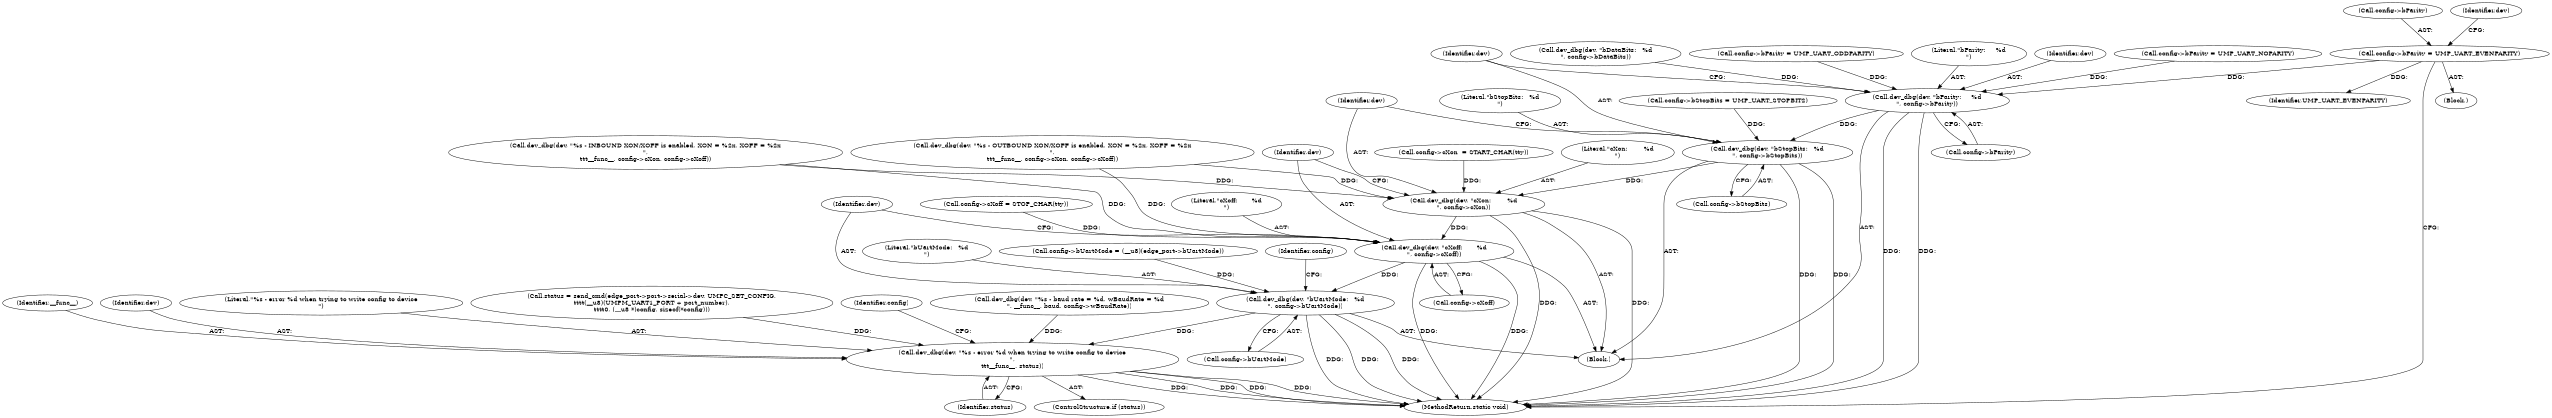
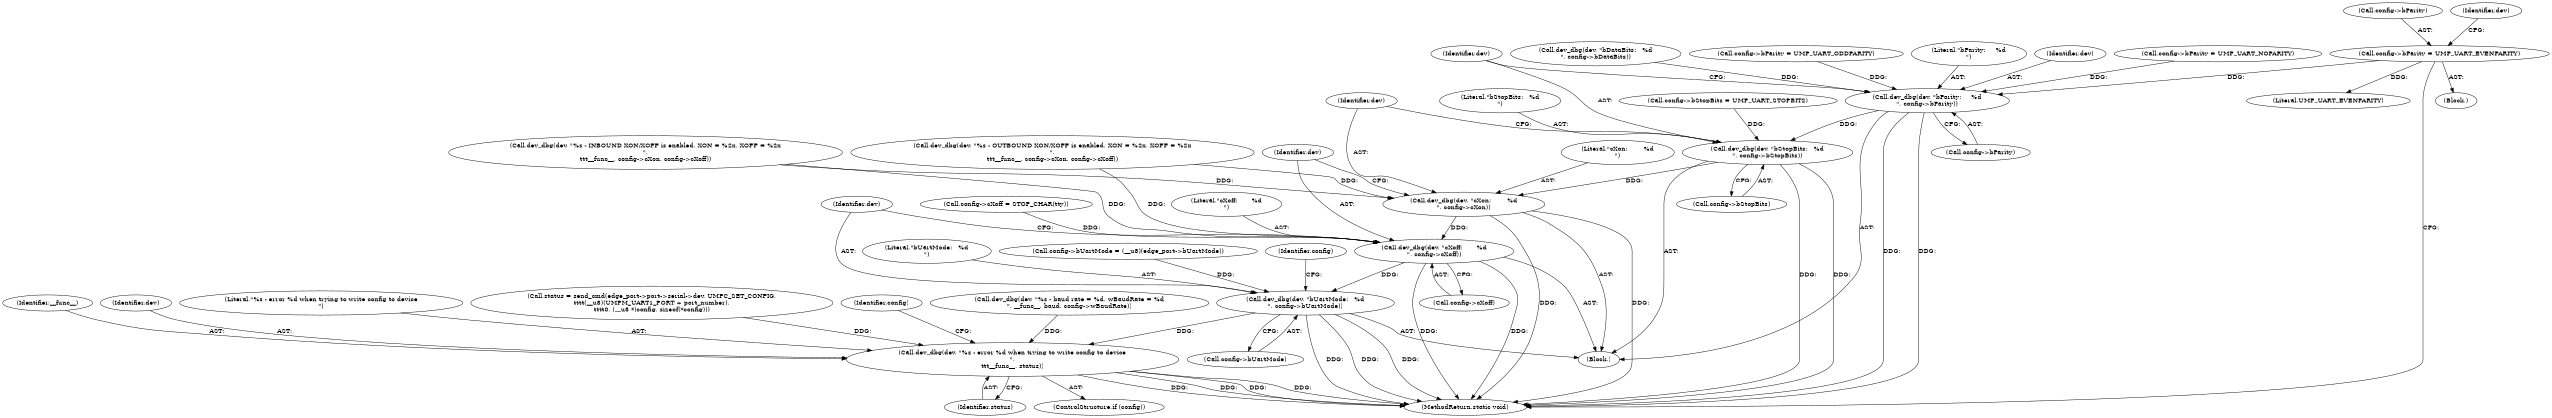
  digraph {
    n1 [label="(Call,config->bParity = UMP_UART_EVENPARITY)"]
    n2 [label="(Call,dev_dbg(dev, \"bParity:     %d\n\", config->bParity))"]
    n3 [label="(MethodReturn,static void)"]
    n4 [label="(Block,)"]
-   n5 [label="(Identifier,UMP_UART_EVENPARITY)"]
+   n5 [label="(Literal,UMP_UART_EVENPARITY)"]
    n6 [label="(Call,dev_dbg(dev, \"bStopBits:   %d\n\", config->bStopBits))"]
    n7 [label="(Block,)"]
    n8 [label="(Call,config->bParity)"]
    n9 [label="(Call,dev_dbg(dev, \"cXon:        %d\n\", config->cXon))"]
    n10 [label="(Call,config->bStopBits)"]
    n11 [label="(Call,dev_dbg(dev, \"cXoff:       %d\n\", config->cXoff))"]
    n12 [label="(Call,dev_dbg(dev, \"bUartMode:   %d\n\", config->bUartMode))"]
    n13 [label="(Call,config->cXoff)"]
    n14 [label="(Call,dev_dbg(dev, \"%s - error %d when trying to write config to device\n\",\n\t\t\t__func__, status))"]
    n15 [label="(Call,config->bUartMode)"]
    n16 [label="(Identifier,status)"]
-   n17 [label="(ControlStructure,if (status))"]
-   n18 [label="(Call,config->cXon  = START_CHAR(tty))"]
+   n17 [label="(ControlStructure,if (config))"]
    n19 [label="(Call,config->bParity)"]
    n20 [label="(Identifier,dev)"]
    n21 [label="(Literal,\"bParity:     %d\n\")"]
    n22 [label="(Identifier,dev)"]
    n23 [label="(Call,dev_dbg(dev, \"%s - INBOUND XON/XOFF is enabled, XON = %2x, XOFF = %2x\n\",\n\t\t\t__func__, config->cXon, config->cXoff))"]
    n24 [label="(Identifier,dev)"]
    n25 [label="(Call,config->bStopBits = UMP_UART_STOPBIT2)"]
    n26 [label="(Call,config->bParity = UMP_UART_NOPARITY)"]
    n27 [label="(Call,dev_dbg(dev, \"bDataBits:   %d\n\", config->bDataBits))"]
    n28 [label="(Literal,\"%s - error %d when trying to write config to device\n\")"]
    n29 [label="(Call,dev_dbg(dev, \"%s - OUTBOUND XON/XOFF is enabled, XON = %2x, XOFF = %2x\n\",\n\t\t\t__func__, config->cXon, config->cXoff))"]
    n30 [label="(Identifier,config)"]
    n31 [label="(Call,config->bParity = UMP_UART_ODDPARITY)"]
    n32 [label="(Identifier,dev)"]
    n33 [label="(Literal,\"cXon:        %d\n\")"]
    n34 [label="(Call,config->cXoff = STOP_CHAR(tty))"]
    n35 [label="(Identifier,dev)"]
    n36 [label="(Literal,\"bUartMode:   %d\n\")"]
    n37 [label="(Call,config->bUartMode = (__u8)(edge_port->bUartMode))"]
    n38 [label="(Call,status = send_cmd(edge_port->port->serial->dev, UMPC_SET_CONFIG,\n\t\t\t\t(__u8)(UMPM_UART1_PORT + port_number),\n\t\t\t\t0, (__u8 *)config, sizeof(*config)))"]
    n39 [label="(Identifier,config)"]
    n40 [label="(Identifier,dev)"]
    n41 [label="(Literal,\"bStopBits:   %d\n\")"]
    n42 [label="(Identifier,dev)"]
    n43 [label="(Call,dev_dbg(dev, \"%s - baud rate = %d, wBaudRate = %d\n\", __func__, baud, config->wBaudRate))"]
    n44 [label="(Identifier,__func__)"]
    n45 [label="(Literal,\"cXoff:       %d\n\")"]
    n1 -> n2 [label="DDG: "]
    n1 -> n3 [label="CFG: "]
    n1 -> n4 [label="AST: "]
    n1 -> n5 [label="DDG: "]
    n2 -> n3 [label="DDG: "]
    n2 -> n3 [label="DDG: "]
    n2 -> n6 [label="DDG: "]
    n2 -> n7 [label="AST: "]
    n2 -> n8 [label="CFG: "]
    n6 -> n3 [label="DDG: "]
    n6 -> n3 [label="DDG: "]
    n6 -> n7 [label="AST: "]
    n6 -> n9 [label="DDG: "]
    n6 -> n10 [label="CFG: "]
    n8 -> n2 [label="AST: "]
    n9 -> n3 [label="DDG: "]
    n9 -> n3 [label="DDG: "]
    n9 -> n7 [label="AST: "]
    n9 -> n11 [label="DDG: "]
    n10 -> n6 [label="AST: "]
    n11 -> n3 [label="DDG: "]
    n11 -> n3 [label="DDG: "]
    n11 -> n7 [label="AST: "]
    n11 -> n12 [label="DDG: "]
    n11 -> n13 [label="CFG: "]
    n12 -> n3 [label="DDG: "]
    n12 -> n3 [label="DDG: "]
    n12 -> n3 [label="DDG: "]
    n12 -> n7 [label="AST: "]
    n12 -> n14 [label="DDG: "]
    n12 -> n15 [label="CFG: "]
    n13 -> n11 [label="AST: "]
    n14 -> n3 [label="DDG: "]
    n14 -> n3 [label="DDG: "]
    n14 -> n3 [label="DDG: "]
    n14 -> n3 [label="DDG: "]
    n14 -> n16 [label="CFG: "]
    n14 -> n17 [label="AST: "]
    n15 -> n12 [label="AST: "]
    n16 -> n14 [label="AST: "]
-   n18 -> n9 [label="DDG: "]
    n19 -> n1 [label="AST: "]
    n20 -> n14 [label="AST: "]
    n21 -> n2 [label="AST: "]
    n22 -> n6 [label="CFG: "]
    n22 -> n9 [label="AST: "]
    n23 -> n9 [label="DDG: "]
    n23 -> n11 [label="DDG: "]
    n24 -> n2 [label="AST: "]
    n25 -> n6 [label="DDG: "]
    n26 -> n2 [label="DDG: "]
    n27 -> n2 [label="DDG: "]
    n28 -> n14 [label="AST: "]
    n29 -> n9 [label="DDG: "]
    n29 -> n11 [label="DDG: "]
    n30 -> n12 [label="CFG: "]
    n31 -> n2 [label="DDG: "]
    n32 -> n1 [label="CFG: "]
    n33 -> n9 [label="AST: "]
    n34 -> n11 [label="DDG: "]
    n35 -> n11 [label="CFG: "]
    n35 -> n12 [label="AST: "]
    n36 -> n12 [label="AST: "]
    n37 -> n12 [label="DDG: "]
    n38 -> n14 [label="DDG: "]
    n39 -> n14 [label="CFG: "]
    n40 -> n9 [label="CFG: "]
    n40 -> n11 [label="AST: "]
    n41 -> n6 [label="AST: "]
    n42 -> n2 [label="CFG: "]
    n42 -> n6 [label="AST: "]
    n43 -> n14 [label="DDG: "]
    n44 -> n14 [label="AST: "]
    n45 -> n11 [label="AST: "]
  }
